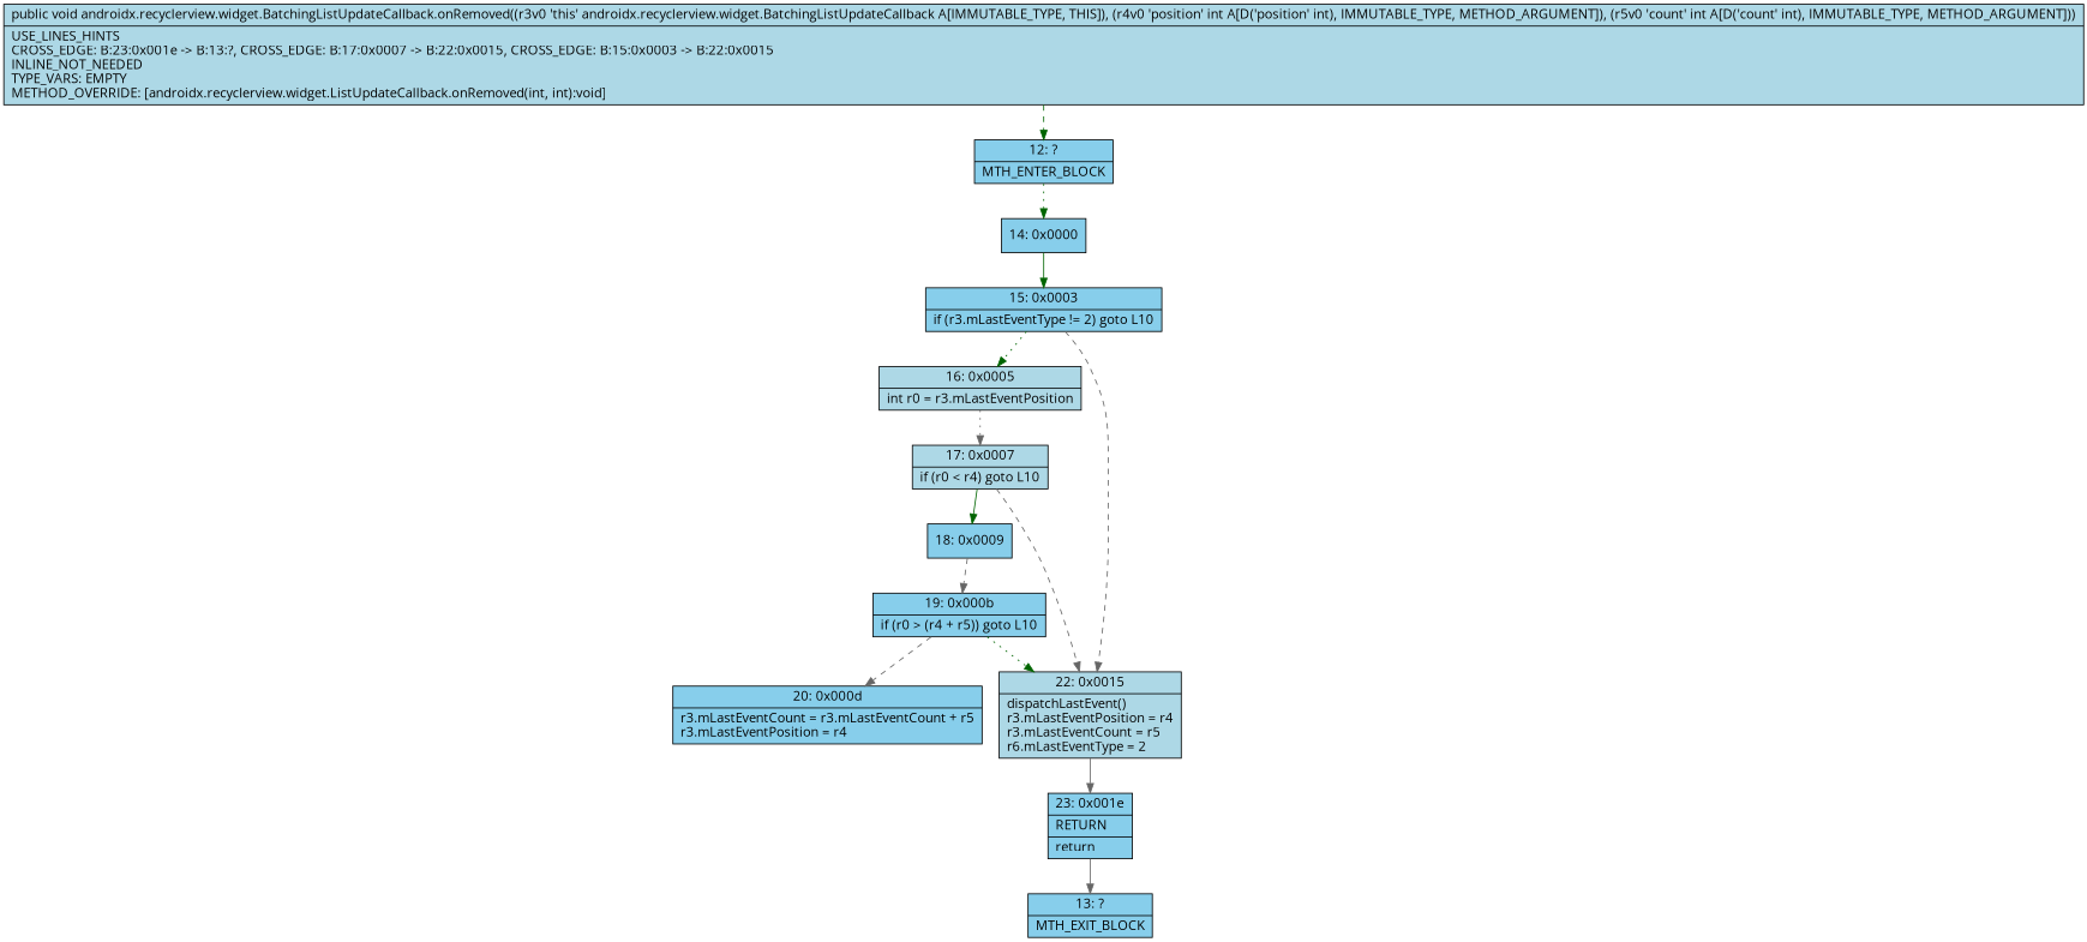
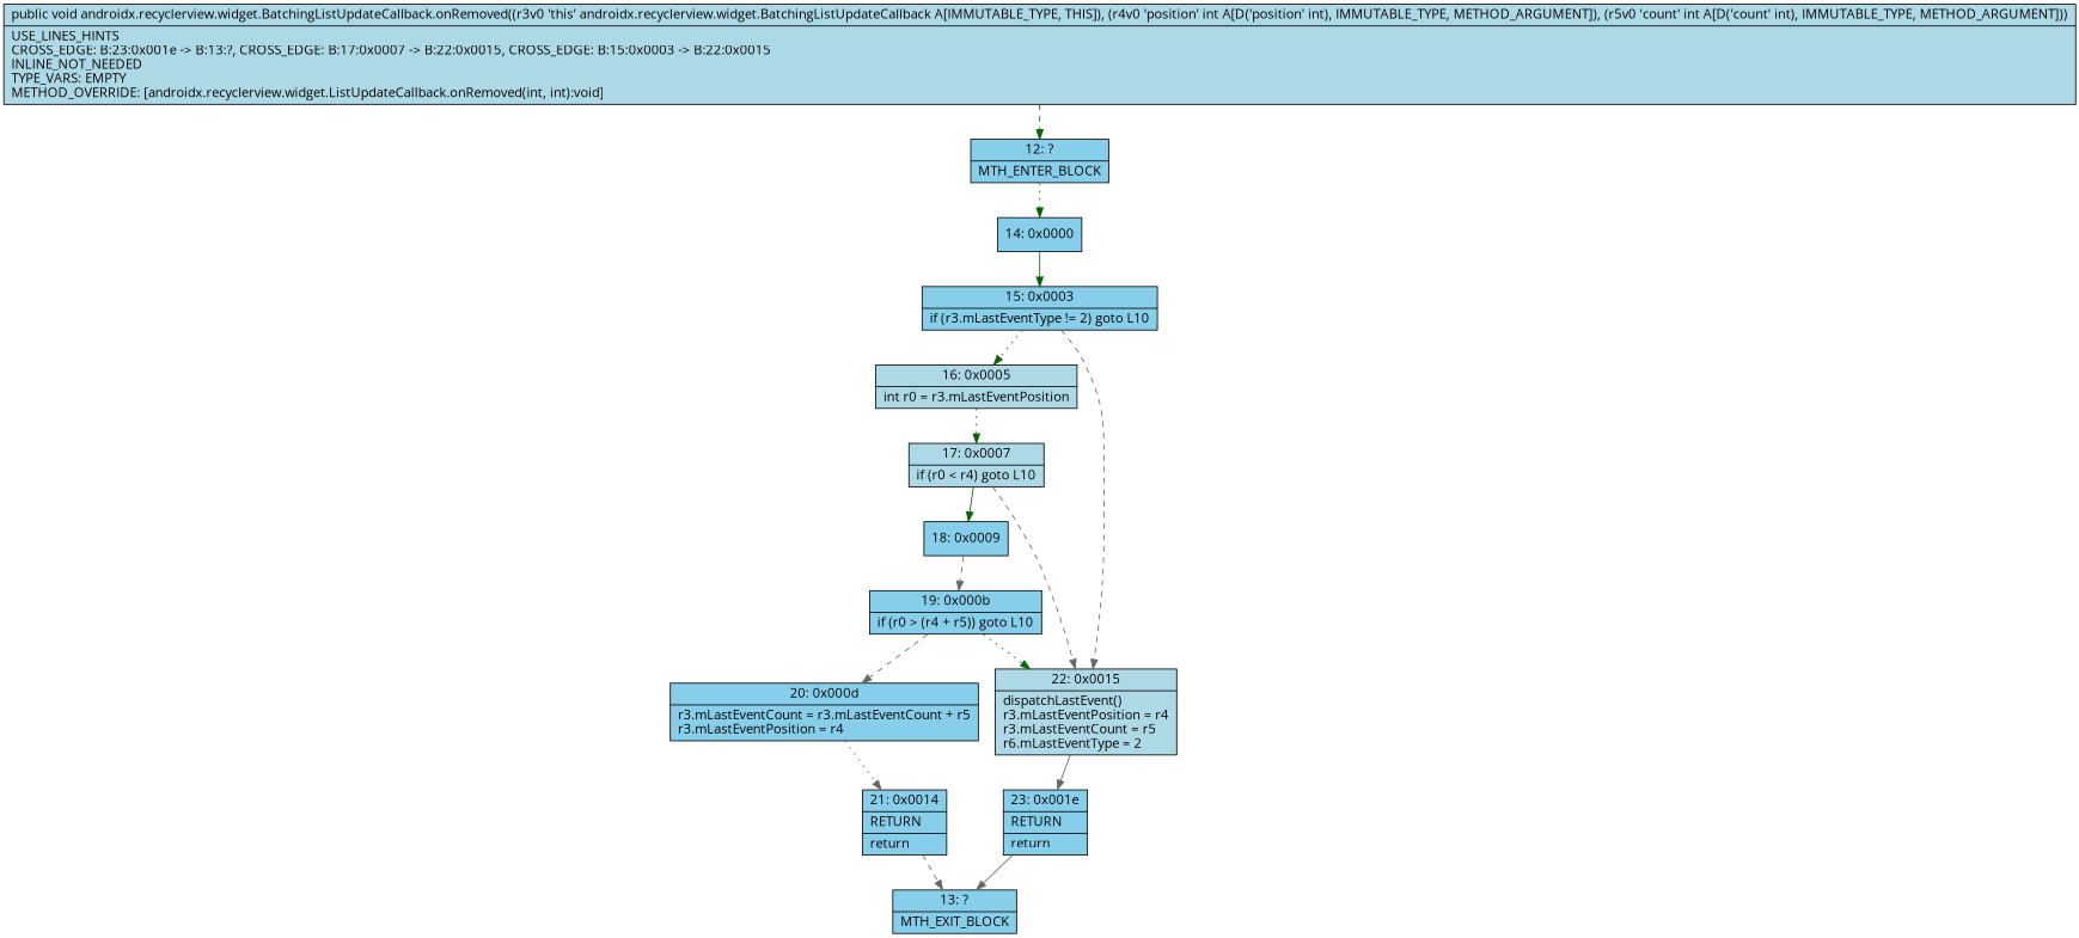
  digraph {
    fontname="Open Sans"
    node [fillcolor=skyblue fontname="Open Sans" shape=record style=filled]
    edge [color=gray40 fontname="Open Sans" style=dashed]
    n1 [label="{12\:\ ?|MTH_ENTER_BLOCK\l}"]
    n2 [label="{14\:\ 0x0000}"]
    n3 [label="{15\:\ 0x0003|if (r3.mLastEventType != 2) goto L10\l}"]
    n4 [fillcolor=lightblue label="{16\:\ 0x0005|int r0 = r3.mLastEventPosition\l}"]
    n5 [fillcolor=lightblue label="{22\:\ 0x0015|dispatchLastEvent()\lr3.mLastEventPosition = r4\lr3.mLastEventCount = r5\lr6.mLastEventType = 2\l}"]
    n6 [fillcolor=lightblue label="{17\:\ 0x0007|if (r0 \< r4) goto L10\l}"]
    n7 [label="{23\:\ 0x001e|RETURN\l|return\l}"]
    n8 [label="{18\:\ 0x0009}"]
    n9 [label="{19\:\ 0x000b|if (r0 \> (r4 + r5)) goto L10\l}"]
    n10 [label="{20\:\ 0x000d|r3.mLastEventCount = r3.mLastEventCount + r5\lr3.mLastEventPosition = r4\l}"]
+   n11 [label="{21\:\ 0x0014|RETURN\l|return\l}"]
    n12 [label="{13\:\ ?|MTH_EXIT_BLOCK\l}"]
    n13 [fillcolor=lightblue label="{public void androidx.recyclerview.widget.BatchingListUpdateCallback.onRemoved((r3v0 'this' androidx.recyclerview.widget.BatchingListUpdateCallback A[IMMUTABLE_TYPE, THIS]), (r4v0 'position' int A[D('position' int), IMMUTABLE_TYPE, METHOD_ARGUMENT]), (r5v0 'count' int A[D('count' int), IMMUTABLE_TYPE, METHOD_ARGUMENT]))  | USE_LINES_HINTS\lCROSS_EDGE: B:23:0x001e \-\> B:13:?, CROSS_EDGE: B:17:0x0007 \-\> B:22:0x0015, CROSS_EDGE: B:15:0x0003 \-\> B:22:0x0015\lINLINE_NOT_NEEDED\lTYPE_VARS: EMPTY\lMETHOD_OVERRIDE: [androidx.recyclerview.widget.ListUpdateCallback.onRemoved(int, int):void]\l}"]
    n1 -> n2 [color=darkgreen style=dotted]
    n2 -> n3 [color=darkgreen style=solid]
    n3 -> n4 [color=darkgreen style=dotted]
    n3 -> n5
-   n4 -> n6 [style=dotted]
+   n4 -> n6 [color=darkgreen style=dotted]
    n5 -> n7 [style=solid]
    n6 -> n5
    n6 -> n8 [color=darkgreen style=solid]
    n7 -> n12 [style=solid]
    n8 -> n9
    n9 -> n5 [color=darkgreen style=dotted]
    n9 -> n10
+   n10 -> n11 [style=dotted]
+   n11 -> n12
    n13 -> n1 [color=darkgreen]
  }
